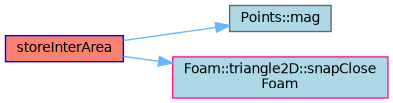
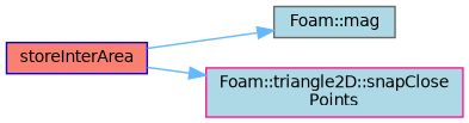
  digraph {
    rankdir=LR
    node [fillcolor=lightblue fontname=Helvetica fontsize=10 shape=box style=filled]
    edge [color=steelblue1 fontname=Helvetica fontsize=10 labelfontname=Helvetica labelfontsize=10 style=solid]
    n1 [color=blue fillcolor=salmon fontcolor=black height=0.2 label=storeInterArea width=0.4]
-   n2 [color=gray40 height=0.2 label="Points::mag" width=0.4]
-   n3 [color=deeppink height=0.2 label="Foam::triangle2D::snapClose\lFoam" width=0.4]
+   n2 [color=gray40 height=0.2 label="Foam::mag" width=0.4]
+   n3 [color=deeppink height=0.2 label="Foam::triangle2D::snapClose\lPoints" width=0.4]
    n1 -> n2
    n1 -> n3
  }
